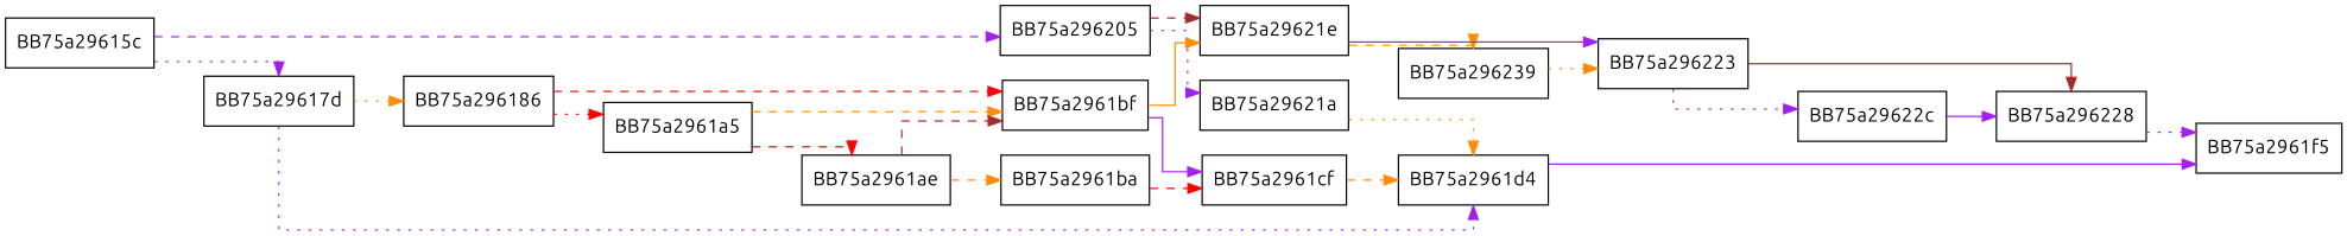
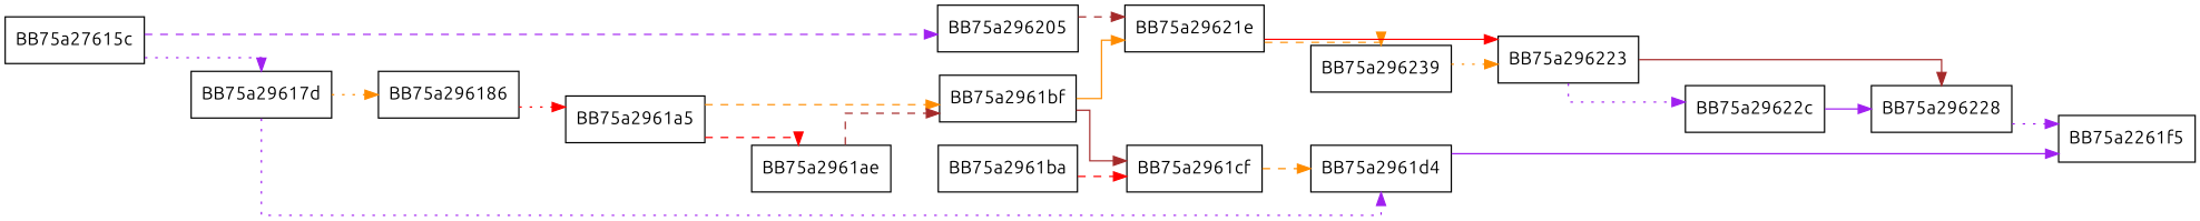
  digraph {
    fontname=Ubuntu
    rankdir=LR
    splines=ortho
    node [fontname=Ubuntu shape=box]
    edge [color=purple fontname=Ubuntu style=dashed]
-   BB75a29615c
+   BB75a29615c [label=BB75a27615c]
    BB75a296205
    BB75a29617d
    BB75a29621e
-   BB75a29621a
    BB75a2961d4
    BB75a296186
    BB75a296239
    BB75a296223
-   BB75a2961f5
+   BB75a2961f5 [label=BB75a2261f5]
    BB75a2961bf
    BB75a2961a5
    BB75a2961cf
    BB75a2961ae
    BB75a2961ba
    BB75a29622c
    BB75a296228
    BB75a29615c -> BB75a296205
    BB75a29615c -> BB75a29617d [style=dotted]
    BB75a296205 -> BB75a29621e [color=brown]
-   BB75a296205 -> BB75a29621a [style=dotted]
    BB75a29617d -> BB75a2961d4 [style=dotted]
    BB75a29617d -> BB75a296186 [color=darkorange style=dotted]
    BB75a29621e -> BB75a296239 [color=darkorange]
-   BB75a29621e -> BB75a296223 [style=solid]
-   BB75a29621a -> BB75a2961d4 [color=darkorange style=dotted]
+   BB75a29621e -> BB75a296223 [color=red style=solid]
    BB75a2961d4 -> BB75a2961f5 [style=solid]
-   BB75a296186 -> BB75a2961bf [color=red]
    BB75a296186 -> BB75a2961a5 [color=red style=dotted]
    BB75a296239 -> BB75a296223 [color=darkorange style=dotted]
    BB75a296223 -> BB75a29622c [style=dotted]
    BB75a296223 -> BB75a296228 [color=brown style=solid]
    BB75a2961bf -> BB75a29621e [color=darkorange style=solid]
-   BB75a2961bf -> BB75a2961cf [style=solid]
+   BB75a2961bf -> BB75a2961cf [color=brown style=solid]
    BB75a2961a5 -> BB75a2961bf [color=darkorange]
    BB75a2961a5 -> BB75a2961ae [color=red]
    BB75a2961cf -> BB75a2961d4 [color=darkorange]
    BB75a2961ae -> BB75a2961bf [color=brown]
-   BB75a2961ae -> BB75a2961ba [color=darkorange]
    BB75a2961ba -> BB75a2961cf [color=red]
    BB75a29622c -> BB75a296228 [style=solid]
    BB75a296228 -> BB75a2961f5 [style=dotted]
  }
